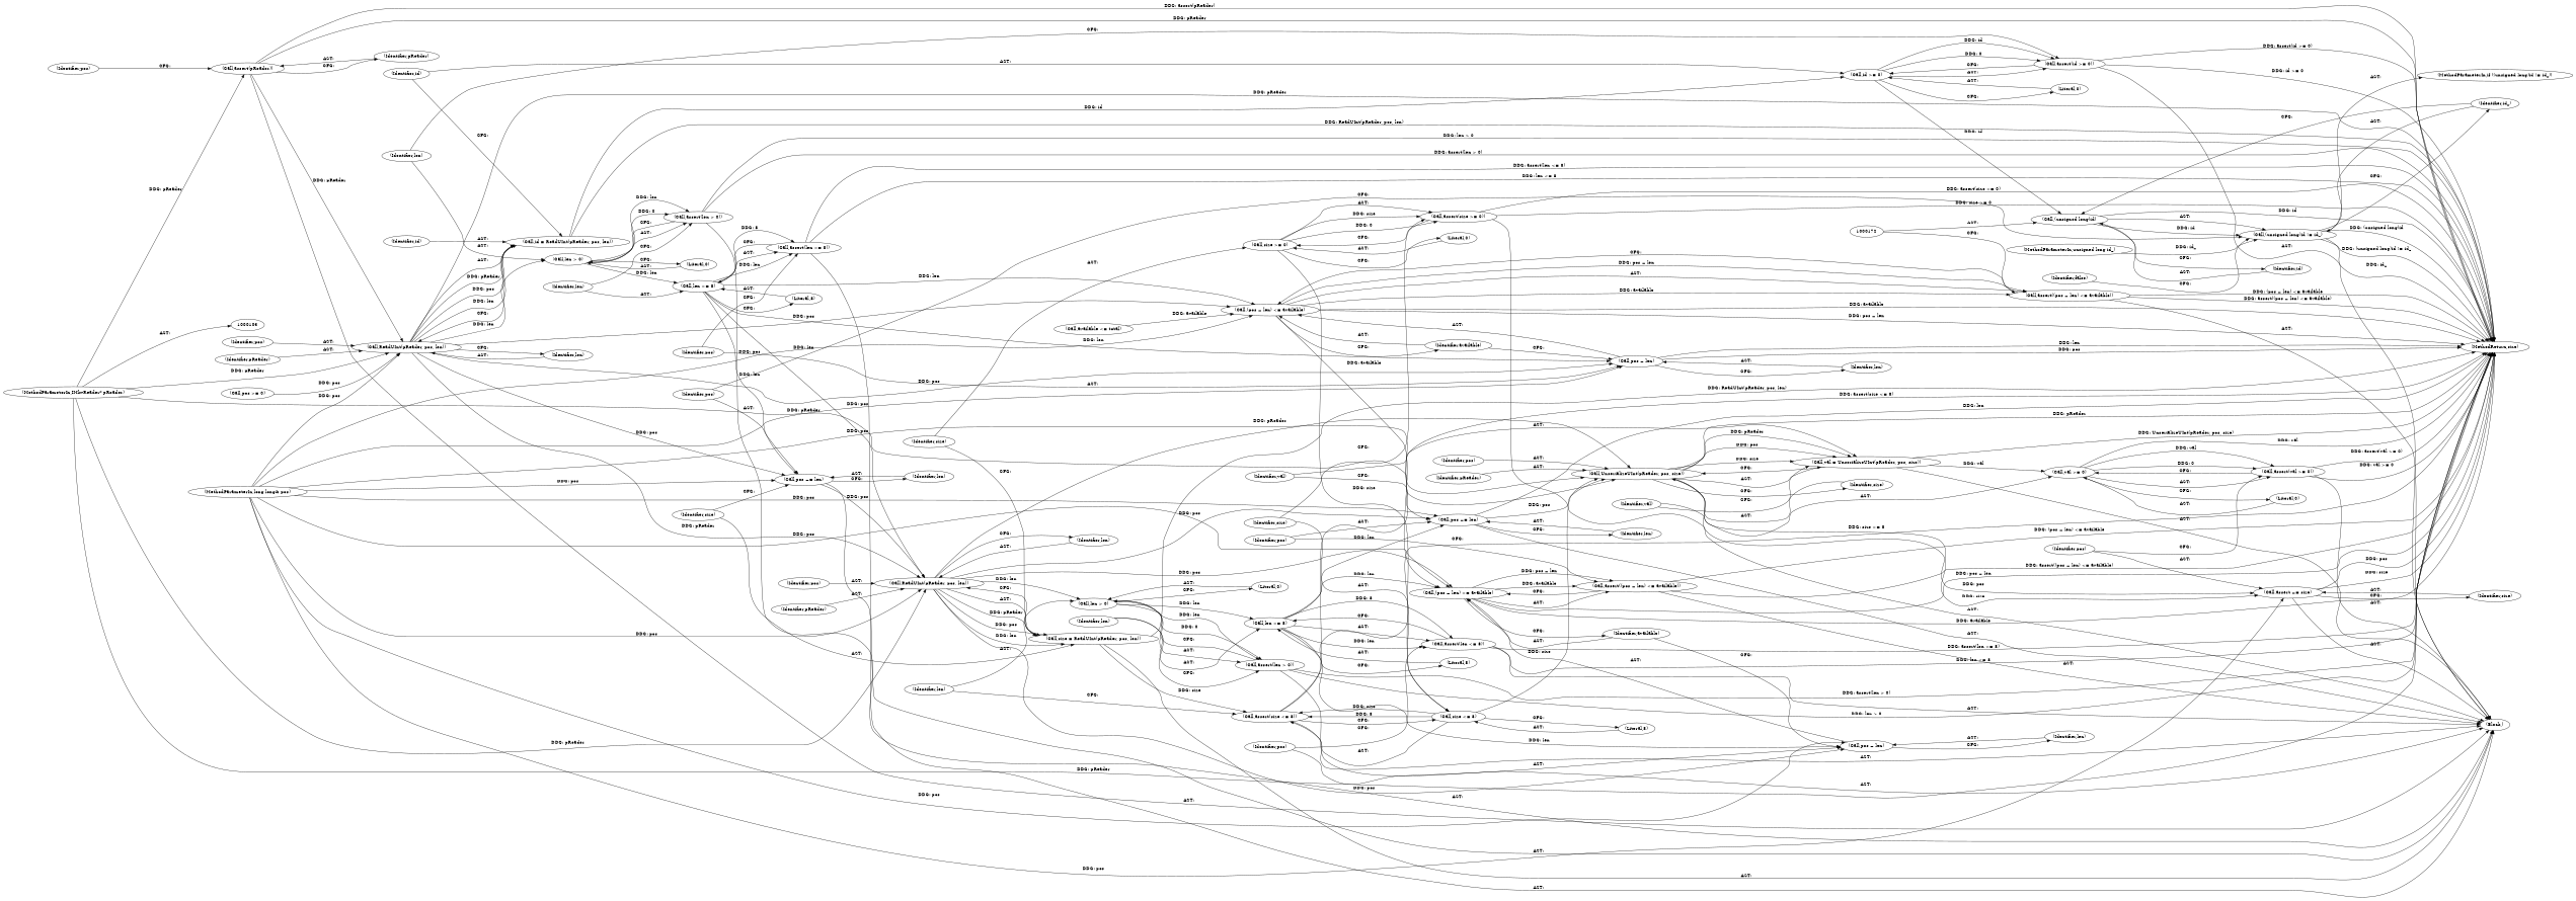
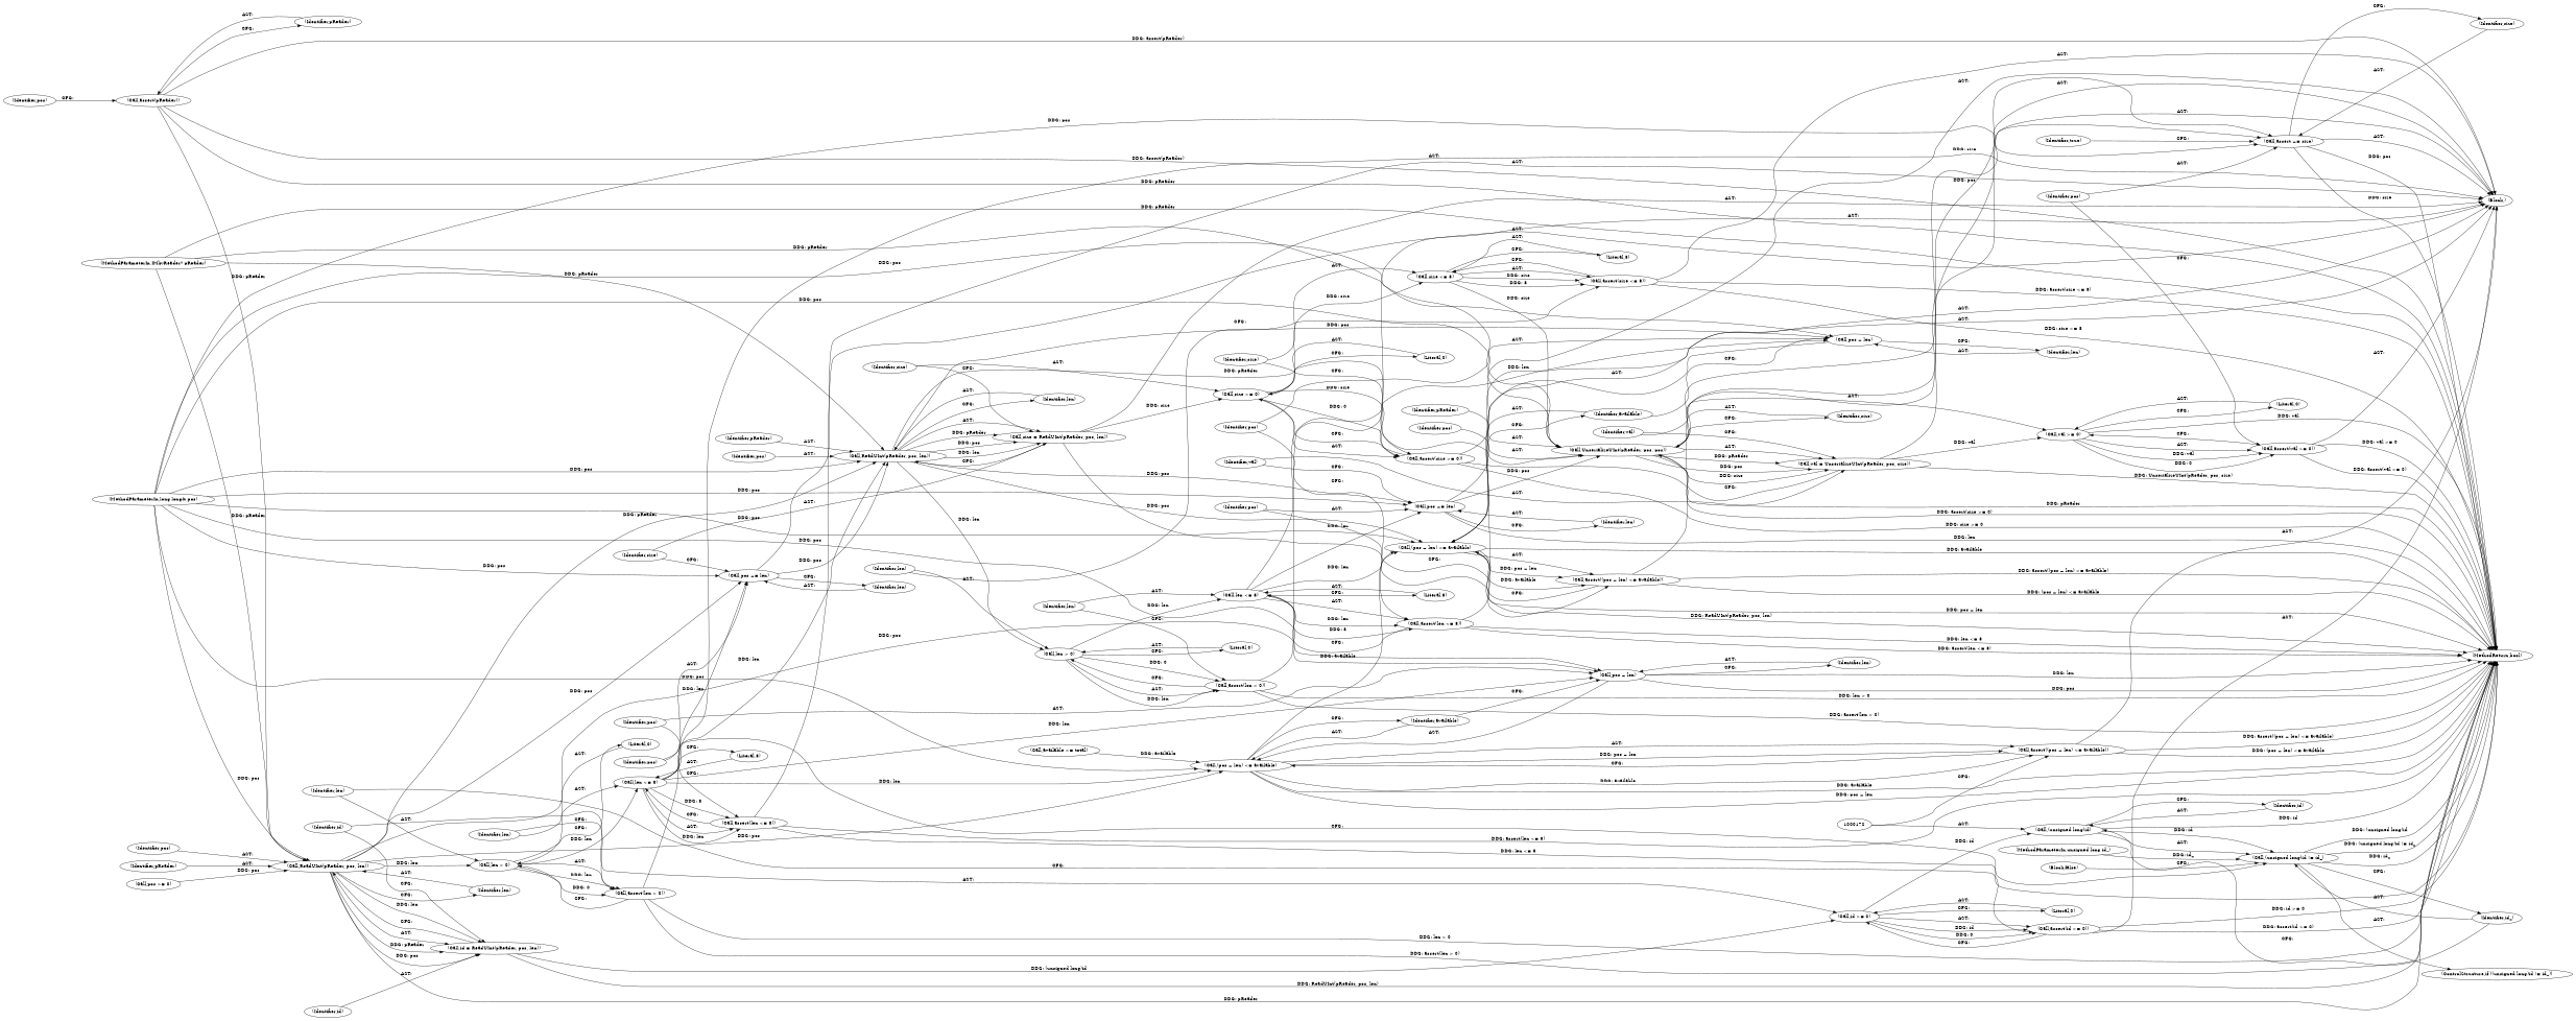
  digraph {
    rankdir=LR
    n1 [label="(Call,assert(pReader))"]
    n2 [label="(Call,ReadUInt(pReader, pos, len))"]
    n3 [label="(Block,)"]
    n4 [label="(Identifier,pReader)"]
-   n5 [label="(MethodReturn,size)"]
+   n5 [label="(MethodReturn,bool)"]
    n6 [label="(Call,ReadUInt(pReader, pos, len))"]
    n7 [label="(Call,id = ReadUInt(pReader, pos, len))"]
    n8 [label="(Call,len > 0)"]
    n9 [label="(Call,(pos + len) <= available)"]
    n10 [label="(Call,pos + len)"]
    n11 [label="(Call,pos += len)"]
    n12 [label="(Identifier,len)"]
    n13 [label="(MethodParameterIn,IMkvReader* pReader)"]
-   n14 [label="(Call,UnserializeUInt(pReader, pos, size))"]
-   1000103
+   n14 [label="(Call,UnserializeUInt(pReader, pos, pos))"]
    n16 [label="(Call,(pos + len) <= available)"]
    n17 [label="(Call,size = ReadUInt(pReader, pos, len))"]
    n18 [label="(Call,len > 0)"]
    n19 [label="(Call,pos + len)"]
    n20 [label="(Call,pos += len)"]
    n21 [label="(Identifier,len)"]
    n22 [label="(Call,val = UnserializeUInt(pReader, pos, size))"]
    n23 [label="(Call,assert += size)"]
    n24 [label="(Identifier,size)"]
    n25 [label="(Call,id >= 0)"]
    n26 [label="(Call,assert(len > 0))"]
    n27 [label="(Call,len <= 8)"]
    n28 [label="(Literal,0)"]
    n29 [label="(Call,assert((pos + len) <= available))"]
    n30 [label="(Identifier,available)"]
    n31 [label="(Identifier,len)"]
    n32 [label="(Identifier,len)"]
    n33 [label="(Call,assert(id >= 0))"]
    n34 [label="(Call,(unsigned long)id)"]
    n35 [label="(Literal,0)"]
    n36 [label="(Call,(unsigned long)id != id_)"]
    n37 [label="(Identifier,id)"]
-   n38 [label="(MethodParameterIn,if ((unsigned long)id != id_))"]
+   n38 [label="(ControlStructure,if ((unsigned long)id != id_))"]
    n39 [label="(Identifier,id_)"]
    n40 [label="(Call,assert(len <= 8))"]
    n41 [label="(Literal,8)"]
    n42 [label="(Call,assert((pos + len) <= available))"]
    n43 [label="(Identifier,available)"]
    n44 [label="(Call,size >= 0)"]
    n45 [label="(Call,assert(len > 0))"]
    n46 [label="(Call,len <= 8)"]
    n47 [label="(Literal,0)"]
    n48 [label="(Identifier,len)"]
    n49 [label="(Identifier,len)"]
    n50 [label="(Call,assert(size >= 0))"]
    n51 [label="(Call,size <= 8)"]
    n52 [label="(Literal,0)"]
    n53 [label="(Call,assert(size <= 8))"]
    n54 [label="(Literal,8)"]
    n55 [label="(Call,val >= 0)"]
    n56 [label="(Identifier,size)"]
    n57 [label="(Call,assert(val >= 0))"]
    n58 [label="(Literal,0)"]
    n59 [label="(Call,assert(len <= 8))"]
    n60 [label="(Literal,8)"]
    n61 [label="(MethodParameterIn,long long& pos)"]
    n62 [label="(Identifier,id)"]
    n63 [label="(Identifier,pos)"]
    n64 [label="(MethodParameterIn,unsigned long id_)"]
    n65 [label="(Call,pos >= 0)"]
    n66 [label="(Identifier,size)"]
    n67 [label="(Identifier,size)"]
    n68 [label="(Identifier,pos)"]
    n69 [label="(Identifier,size)"]
    n70 [label="(Identifier,val)"]
    n71 [label="(Identifier,pos)"]
-   n73 [label="(Identifier,false)"]
+   n72 [label="(Identifier,true)"]
+   n73 [label="(Block,false)"]
    n74 [label="(Identifier,pos)"]
    n75 [label="(Call,available <= total)"]
    n76 [label="(Identifier,val)"]
    n77 [label="(Identifier,pos)"]
    n78 [label="(Identifier,pos)"]
    n79 [label="(Identifier,pos)"]
    n80 [label="(Identifier,len)"]
    n81 [label="(Identifier,pos)"]
    n82 [label="(Identifier,pReader)"]
    n83 [label="(Identifier,id)"]
    n84 [label="(Identifier,len)"]
    n85 [label="(Identifier,len)"]
    n86 [label="(Identifier,pReader)"]
    n87 [label="(Identifier,pos)"]
    n88 [label="(Identifier,len)"]
    n89 [label="(Identifier,pReader)"]
    1000172
    n1 -> n2 [label="DDG: pReader"]
-   n1 -> n3 [label="AST: "]
+   n1 -> n3 [label="DDG: assert(pReader)"]
    n1 -> n4 [label="CFG: "]
    n1 -> n5 [label="DDG: pReader"]
    n1 -> n5 [label="DDG: assert(pReader)"]
    n2 -> n5 [label="DDG: pReader"]
    n2 -> n6 [label="DDG: pReader"]
    n2 -> n7 [label="AST: "]
    n2 -> n7 [label="DDG: pReader"]
    n2 -> n7 [label="DDG: pos"]
    n2 -> n7 [label="DDG: len"]
    n2 -> n8 [label="DDG: len"]
    n2 -> n9 [label="DDG: pos"]
    n2 -> n10 [label="DDG: pos"]
    n2 -> n11 [label="DDG: pos"]
    n2 -> n12 [label="CFG: "]
    n4 -> n1 [label="AST: "]
    n6 -> n14 [label="DDG: pReader"]
    n6 -> n16 [label="DDG: pos"]
    n6 -> n17 [label="AST: "]
    n6 -> n17 [label="DDG: pReader"]
    n6 -> n17 [label="DDG: pos"]
    n6 -> n17 [label="DDG: len"]
    n6 -> n18 [label="DDG: len"]
    n6 -> n19 [label="DDG: pos"]
    n6 -> n20 [label="DDG: pos"]
    n6 -> n21 [label="CFG: "]
    n7 -> n2 [label="CFG: "]
    n7 -> n5 [label="DDG: ReadUInt(pReader, pos, len)"]
-   n7 -> n25 [label="DDG: id"]
+   n7 -> n25 [label="DDG: (unsigned long)id"]
    n8 -> n26 [label="AST: "]
    n8 -> n26 [label="DDG: len"]
    n8 -> n26 [label="DDG: 0"]
    n8 -> n27 [label="DDG: len"]
    n8 -> n28 [label="CFG: "]
    n9 -> n5 [label="DDG: available"]
    n9 -> n5 [label="DDG: pos + len"]
    n9 -> n16 [label="DDG: available"]
    n9 -> n29 [label="AST: "]
    n9 -> n29 [label="DDG: pos + len"]
    n9 -> n29 [label="DDG: available"]
    n9 -> n30 [label="CFG: "]
    n10 -> n5 [label="DDG: pos"]
    n10 -> n5 [label="DDG: len"]
    n10 -> n9 [label="AST: "]
    n10 -> n31 [label="CFG: "]
    n11 -> n3 [label="AST: "]
    n11 -> n6 [label="DDG: pos"]
    n11 -> n32 [label="CFG: "]
    n12 -> n2 [label="AST: "]
-   n13 -> n1 [label="DDG: pReader"]
    n13 -> n2 [label="DDG: pReader"]
    n13 -> n5 [label="DDG: pReader"]
    n13 -> n6 [label="DDG: pReader"]
    n13 -> n14 [label="DDG: pReader"]
-   n13 -> 1000103 [label="AST: "]
    n14 -> n5 [label="DDG: pReader"]
    n14 -> n22 [label="AST: "]
    n14 -> n22 [label="DDG: pReader"]
    n14 -> n22 [label="DDG: pos"]
    n14 -> n22 [label="DDG: size"]
    n14 -> n23 [label="DDG: size"]
    n14 -> n23 [label="DDG: pos"]
    n14 -> n24 [label="CFG: "]
    n16 -> n5 [label="DDG: pos + len"]
    n16 -> n5 [label="DDG: available"]
    n16 -> n42 [label="AST: "]
    n16 -> n42 [label="DDG: pos + len"]
    n16 -> n42 [label="DDG: available"]
    n16 -> n43 [label="CFG: "]
    n17 -> n3 [label="AST: "]
    n17 -> n5 [label="DDG: ReadUInt(pReader, pos, len)"]
    n17 -> n6 [label="CFG: "]
-   n17 -> n53 [label="DDG: size"]
+   n17 -> n44 [label="DDG: size"]
    n18 -> n45 [label="AST: "]
    n18 -> n45 [label="DDG: len"]
    n18 -> n45 [label="DDG: 0"]
    n18 -> n46 [label="DDG: len"]
    n18 -> n47 [label="CFG: "]
    n19 -> n16 [label="AST: "]
    n19 -> n48 [label="CFG: "]
    n20 -> n3 [label="AST: "]
    n20 -> n5 [label="DDG: len"]
    n20 -> n14 [label="DDG: pos"]
    n20 -> n49 [label="CFG: "]
    n21 -> n6 [label="AST: "]
    n22 -> n3 [label="AST: "]
    n22 -> n5 [label="DDG: UnserializeUInt(pReader, pos, size)"]
    n22 -> n14 [label="CFG: "]
    n22 -> n55 [label="DDG: val"]
    n23 -> n3 [label="AST: "]
    n23 -> n5 [label="DDG: pos"]
    n23 -> n5 [label="DDG: size"]
    n23 -> n56 [label="CFG: "]
    n24 -> n14 [label="AST: "]
    n25 -> n33 [label="AST: "]
    n25 -> n33 [label="DDG: id"]
    n25 -> n33 [label="DDG: 0"]
    n25 -> n34 [label="DDG: id"]
    n25 -> n35 [label="CFG: "]
    n26 -> n3 [label="AST: "]
    n26 -> n5 [label="DDG: assert(len > 0)"]
    n26 -> n5 [label="DDG: len > 0"]
    n26 -> n8 [label="CFG: "]
    n27 -> n6 [label="DDG: len"]
    n27 -> n9 [label="DDG: len"]
    n27 -> n10 [label="DDG: len"]
    n27 -> n11 [label="DDG: len"]
    n27 -> n40 [label="AST: "]
    n27 -> n40 [label="DDG: len"]
    n27 -> n40 [label="DDG: 8"]
    n27 -> n41 [label="CFG: "]
    n28 -> n8 [label="AST: "]
    n29 -> n3 [label="AST: "]
    n29 -> n5 [label="DDG: (pos + len) <= available"]
    n29 -> n5 [label="DDG: assert((pos + len) <= available)"]
    n29 -> n9 [label="CFG: "]
    n30 -> n9 [label="AST: "]
    n30 -> n10 [label="CFG: "]
    n31 -> n10 [label="AST: "]
    n32 -> n11 [label="AST: "]
    n33 -> n3 [label="AST: "]
    n33 -> n5 [label="DDG: assert(id >= 0)"]
    n33 -> n5 [label="DDG: id >= 0"]
    n33 -> n25 [label="CFG: "]
    n34 -> n5 [label="DDG: id"]
    n34 -> n36 [label="AST: "]
    n34 -> n36 [label="DDG: id"]
    n34 -> n37 [label="CFG: "]
    n35 -> n25 [label="AST: "]
    n36 -> n5 [label="DDG: (unsigned long)id"]
    n36 -> n5 [label="DDG: (unsigned long)id != id_"]
    n36 -> n5 [label="DDG: id_"]
    n36 -> n38 [label="AST: "]
    n36 -> n39 [label="CFG: "]
    n37 -> n34 [label="AST: "]
    n39 -> n34 [label="CFG: "]
    n39 -> n36 [label="AST: "]
    n40 -> n3 [label="AST: "]
    n40 -> n5 [label="DDG: assert(len <= 8)"]
    n40 -> n5 [label="DDG: len <= 8"]
    n40 -> n27 [label="CFG: "]
    n41 -> n27 [label="AST: "]
    n42 -> n3 [label="AST: "]
    n42 -> n5 [label="DDG: assert((pos + len) <= available)"]
    n42 -> n5 [label="DDG: (pos + len) <= available"]
    n42 -> n16 [label="CFG: "]
    n43 -> n16 [label="AST: "]
    n43 -> n19 [label="CFG: "]
    n44 -> n50 [label="AST: "]
    n44 -> n50 [label="DDG: size"]
    n44 -> n50 [label="DDG: 0"]
    n44 -> n51 [label="DDG: size"]
    n44 -> n52 [label="CFG: "]
    n45 -> n3 [label="AST: "]
    n45 -> n5 [label="DDG: assert(len > 0)"]
    n45 -> n5 [label="DDG: len > 0"]
    n45 -> n18 [label="CFG: "]
    n46 -> n16 [label="DDG: len"]
    n46 -> n19 [label="DDG: len"]
    n46 -> n20 [label="DDG: len"]
    n46 -> n59 [label="AST: "]
    n46 -> n59 [label="DDG: len"]
    n46 -> n59 [label="DDG: 8"]
    n46 -> n60 [label="CFG: "]
    n47 -> n18 [label="AST: "]
    n48 -> n19 [label="AST: "]
    n49 -> n20 [label="AST: "]
    n50 -> n3 [label="AST: "]
    n50 -> n5 [label="DDG: assert(size >= 0)"]
    n50 -> n5 [label="DDG: size >= 0"]
    n50 -> n44 [label="CFG: "]
    n51 -> n14 [label="DDG: size"]
    n51 -> n53 [label="AST: "]
    n51 -> n53 [label="DDG: size"]
    n51 -> n53 [label="DDG: 8"]
    n51 -> n54 [label="CFG: "]
    n52 -> n44 [label="AST: "]
    n53 -> n3 [label="AST: "]
    n53 -> n5 [label="DDG: assert(size <= 8)"]
    n53 -> n5 [label="DDG: size <= 8"]
    n53 -> n51 [label="CFG: "]
    n54 -> n51 [label="AST: "]
    n55 -> n5 [label="DDG: val"]
    n55 -> n57 [label="AST: "]
    n55 -> n57 [label="DDG: val"]
    n55 -> n57 [label="DDG: 0"]
    n55 -> n58 [label="CFG: "]
    n56 -> n23 [label="AST: "]
    n57 -> n3 [label="AST: "]
    n57 -> n5 [label="DDG: val >= 0"]
    n57 -> n5 [label="DDG: assert(val >= 0)"]
    n57 -> n55 [label="CFG: "]
    n58 -> n55 [label="AST: "]
    n59 -> n3 [label="AST: "]
    n59 -> n5 [label="DDG: len <= 8"]
    n59 -> n5 [label="DDG: assert(len <= 8)"]
    n59 -> n46 [label="CFG: "]
    n60 -> n46 [label="AST: "]
    n61 -> n2 [label="DDG: pos"]
    n61 -> n6 [label="DDG: pos"]
    n61 -> n9 [label="DDG: pos"]
    n61 -> n10 [label="DDG: pos"]
    n61 -> n11 [label="DDG: pos"]
    n61 -> n14 [label="DDG: pos"]
    n61 -> n16 [label="DDG: pos"]
    n61 -> n19 [label="DDG: pos"]
    n61 -> n20 [label="DDG: pos"]
    n61 -> n23 [label="DDG: pos"]
    n62 -> n7 [label="CFG: "]
    n62 -> n25 [label="AST: "]
    n63 -> n14 [label="AST: "]
    n64 -> n36 [label="DDG: id_"]
    n65 -> n2 [label="DDG: pos"]
    n66 -> n50 [label="CFG: "]
    n66 -> n51 [label="AST: "]
    n67 -> n17 [label="CFG: "]
    n67 -> n44 [label="AST: "]
    n68 -> n10 [label="AST: "]
    n68 -> n40 [label="CFG: "]
    n69 -> n11 [label="CFG: "]
    n69 -> n17 [label="AST: "]
    n70 -> n20 [label="CFG: "]
    n70 -> n22 [label="AST: "]
    n71 -> n20 [label="AST: "]
    n71 -> n42 [label="CFG: "]
+   n72 -> n23 [label="CFG: "]
    n73 -> n36 [label="CFG: "]
    n74 -> n6 [label="AST: "]
    n75 -> n9 [label="DDG: available"]
    n76 -> n22 [label="CFG: "]
    n76 -> n55 [label="AST: "]
    n77 -> n23 [label="AST: "]
    n77 -> n57 [label="CFG: "]
    n78 -> n1 [label="CFG: "]
    n79 -> n19 [label="AST: "]
    n79 -> n59 [label="CFG: "]
    n80 -> n18 [label="AST: "]
    n80 -> n53 [label="CFG: "]
    n81 -> n2 [label="AST: "]
    n82 -> n2 [label="AST: "]
    n83 -> n7 [label="AST: "]
    n84 -> n8 [label="AST: "]
    n84 -> n33 [label="CFG: "]
    n85 -> n26 [label="CFG: "]
    n85 -> n27 [label="AST: "]
    n86 -> n6 [label="AST: "]
    n87 -> n11 [label="AST: "]
    n87 -> n36 [label="CFG: "]
    n88 -> n45 [label="CFG: "]
    n88 -> n46 [label="AST: "]
    n89 -> n14 [label="AST: "]
    1000172 -> n29 [label="CFG: "]
    1000172 -> n34 [label="AST: "]
  }
